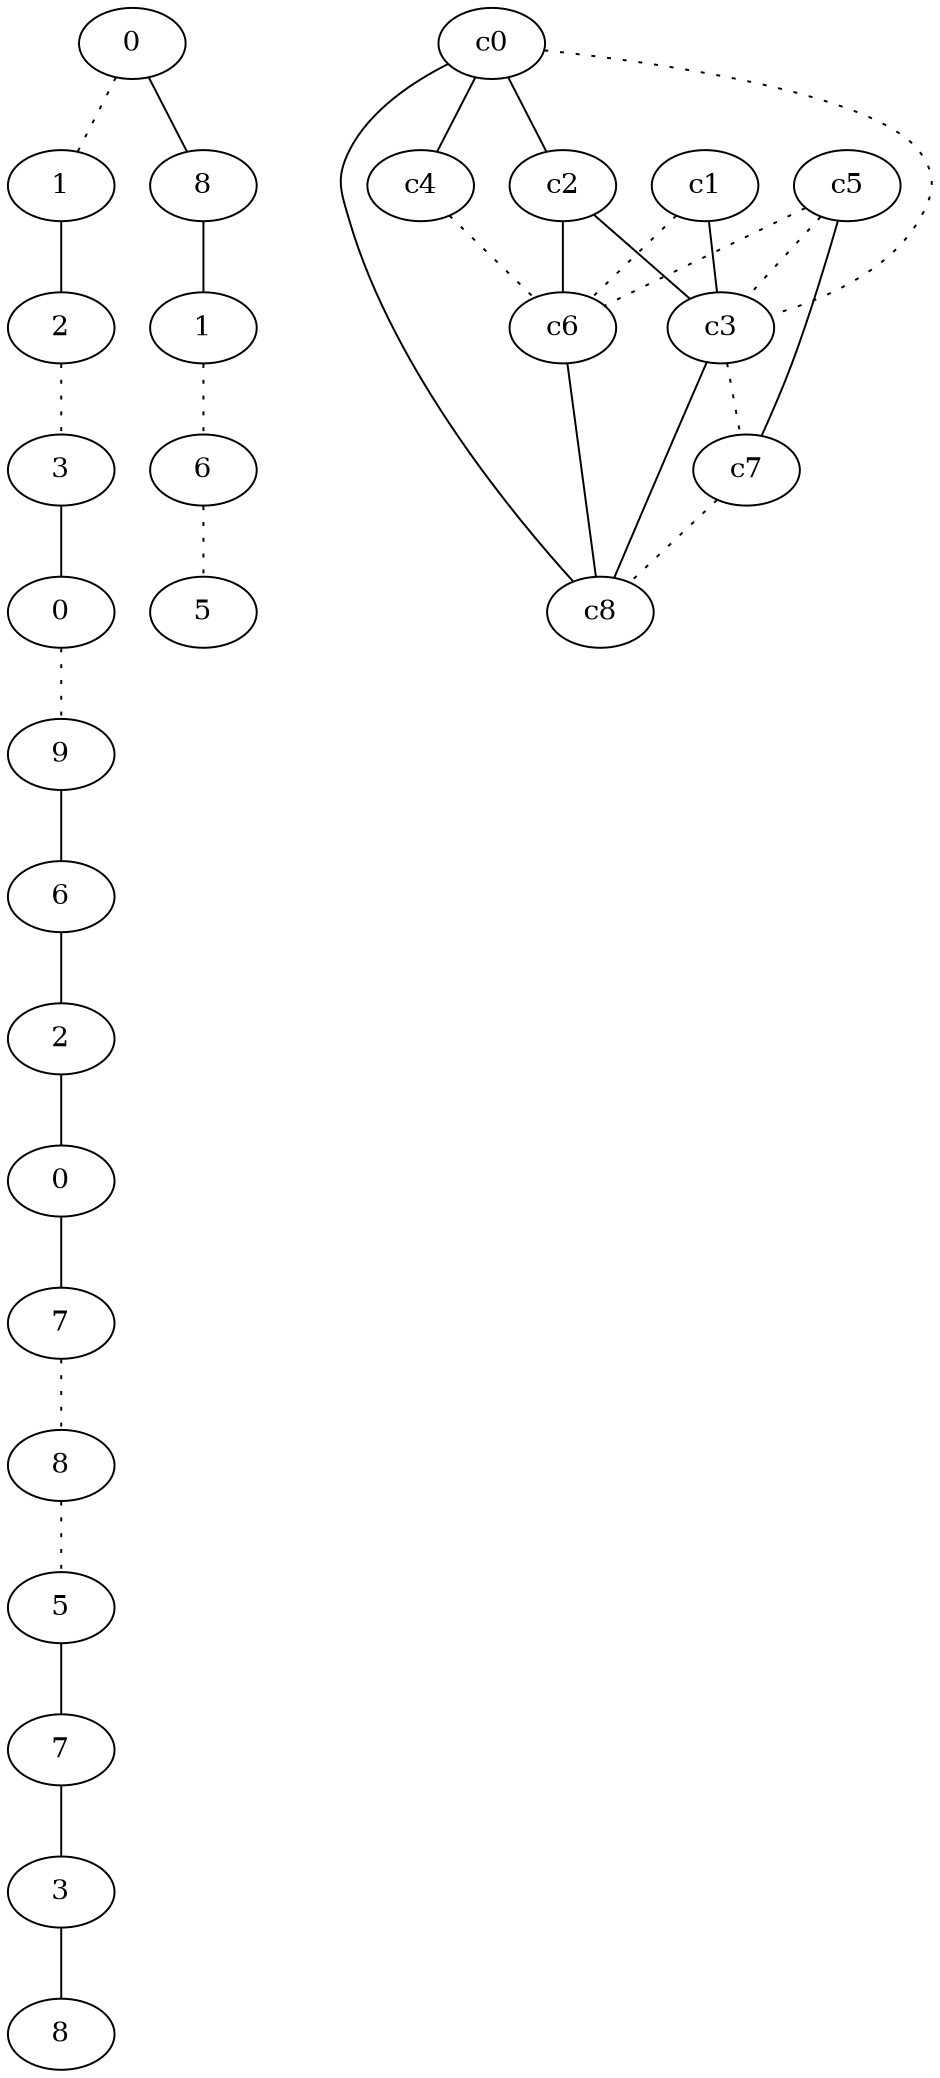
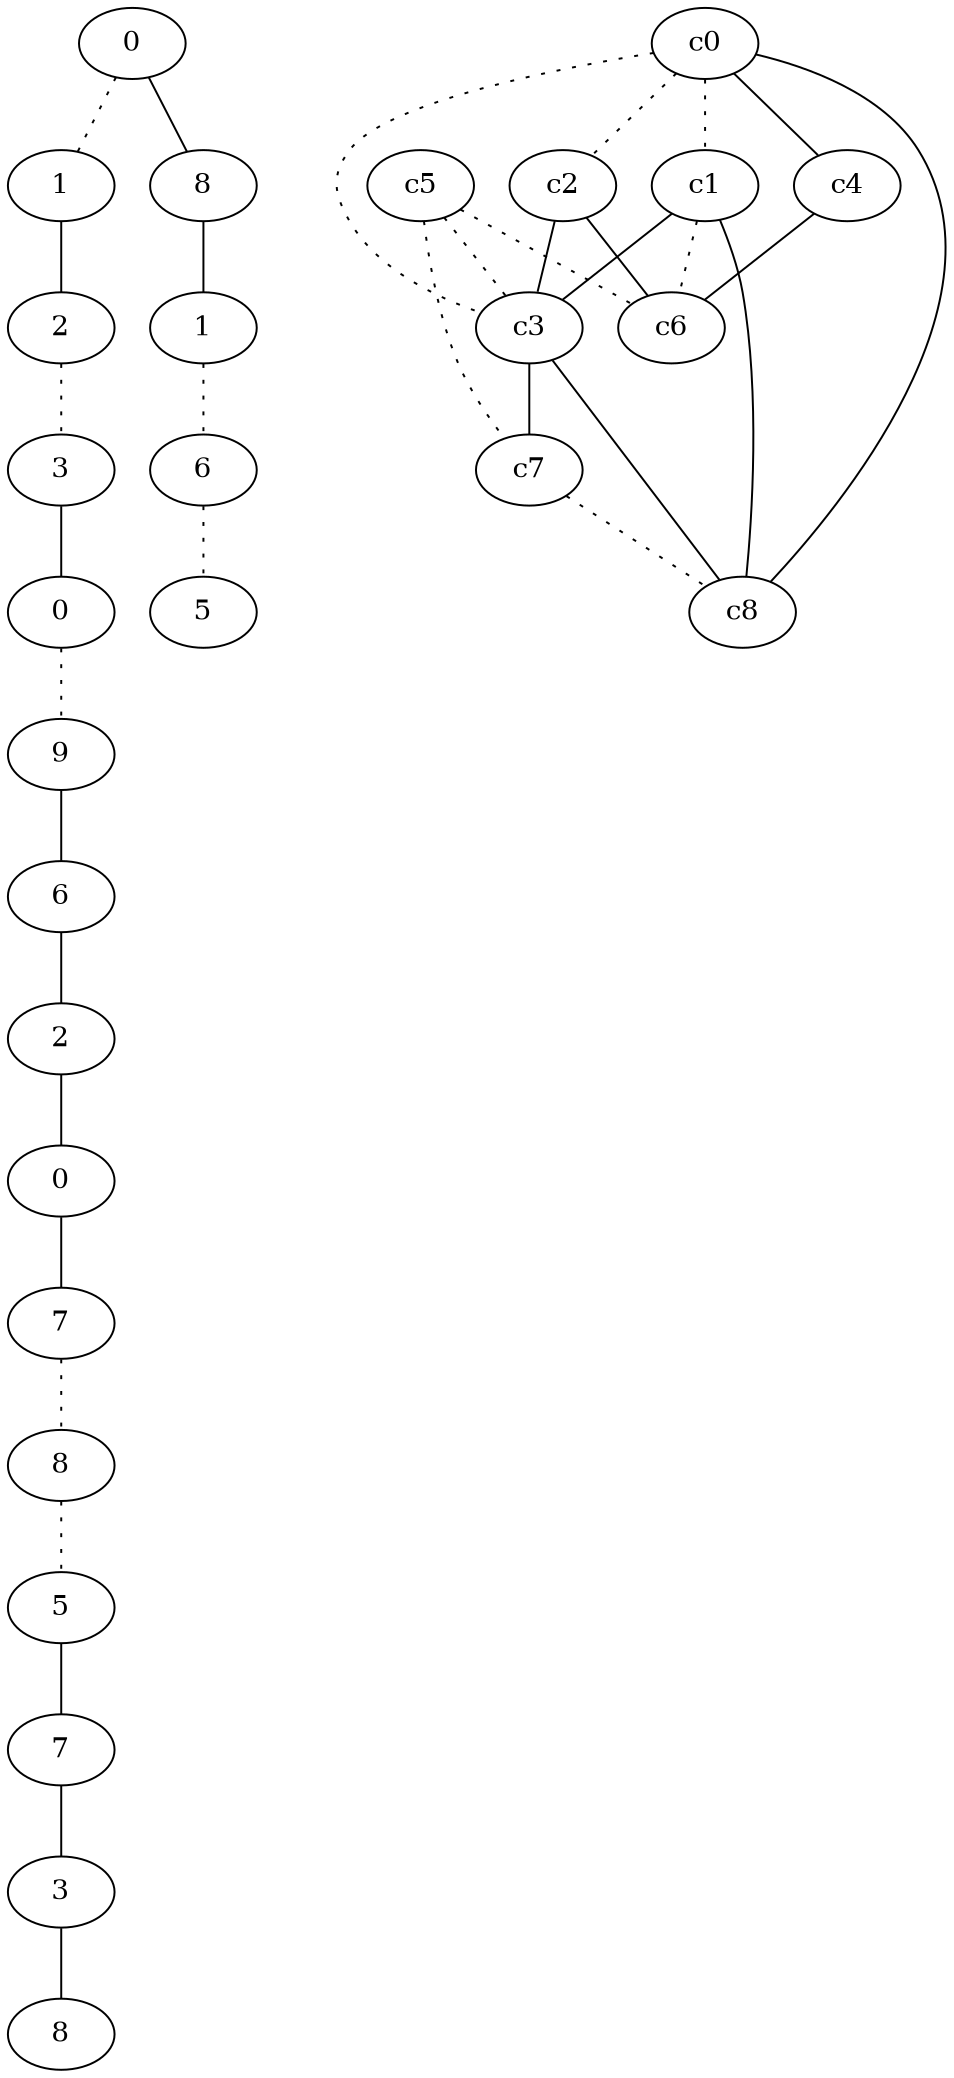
  graph {
    n1 [label=0]
    n2 [label=1]
    n3 [label=8]
    n4 [label=2]
    n5 [label=1]
    n6 [label=3]
    n7 [label=0]
    n8 [label=9]
    n9 [label=6]
    n10 [label=2]
    n11 [label=0]
    n12 [label=7]
    n13 [label=8]
    n14 [label=5]
    n15 [label=7]
    n16 [label=3]
    n17 [label=8]
    n18 [label=6]
    n19 [label=5]
    c0
    c1
    c2
    c3
    c4
    c8
    c6
    c7
    c5
    n1 -- n2 [style=dotted]
    n1 -- n3
    n2 -- n4
    n3 -- n5
    n4 -- n6 [style=dotted]
    n5 -- n18 [style=dotted]
    n6 -- n7
    n7 -- n8 [style=dotted]
    n8 -- n9
    n9 -- n10
    n10 -- n11
    n11 -- n12
    n12 -- n13 [style=dotted]
    n13 -- n14 [style=dotted]
    n14 -- n15
    n15 -- n16
    n16 -- n17
    n18 -- n19 [style=dotted]
-   c0 -- c2
+   c0 -- c1 [style=dotted]
+   c0 -- c2 [style=dotted]
    c0 -- c3 [style=dotted]
    c0 -- c4 [style=solid]
    c0 -- c8
    c1 -- c3
-   c6 -- c8
+   c1 -- c8
    c1 -- c6 [style=dotted]
    c2 -- c3 [style=solid]
    c2 -- c6
    c3 -- c8
-   c3 -- c7 [style=dotted]
-   c4 -- c6 [style=dotted]
+   c3 -- c7
+   c4 -- c6
    c7 -- c8 [style=dotted]
    c5 -- c3 [style=dotted]
    c5 -- c6 [style=dotted]
-   c5 -- c7
+   c5 -- c7 [style=dotted]
  }
